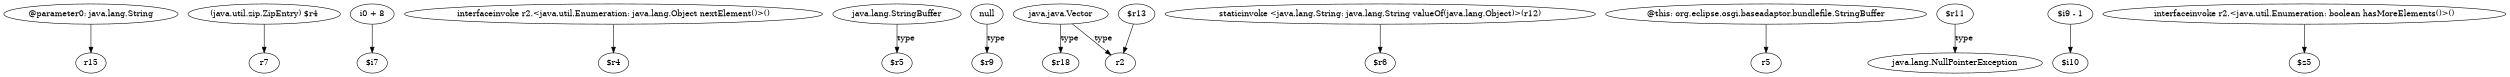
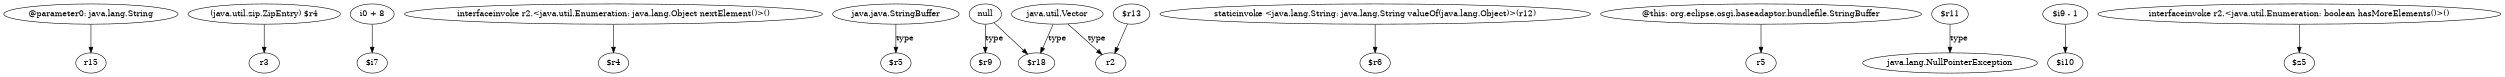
  digraph {
    n1 [label="@parameter0: java.lang.String"]
    n2 [label=r15]
    n3 [label="(java.util.zip.ZipEntry) $r4"]
-   n4 [label=r7]
+   n4 [label=r3]
    n5 [label="i0 + 8"]
    n6 [label="$i7"]
    n7 [label="interfaceinvoke r2.<java.util.Enumeration: java.lang.Object nextElement()>()"]
    n8 [label="$r4"]
-   n9 [label="java.lang.StringBuffer"]
+   n9 [label="java.java.StringBuffer"]
    n10 [label="$r5"]
    n11 [label="$r9"]
    n12 [label=null]
    n13 [label="$r18"]
-   n14 [label="java.java.Vector"]
+   n14 [label="java.util.Vector"]
    n15 [label=r2]
    n16 [label="$r13"]
    n17 [label="staticinvoke <java.lang.String: java.lang.String valueOf(java.lang.Object)>(r12)"]
    n18 [label="$r6"]
    n19 [label="@this: org.eclipse.osgi.baseadaptor.bundlefile.StringBuffer"]
    n20 [label=r5]
    n21 [label="java.lang.NullPointerException"]
    n22 [label="$r11"]
    n23 [label="$i9 - 1"]
    n24 [label="$i10"]
    n25 [label="interfaceinvoke r2.<java.util.Enumeration: boolean hasMoreElements()>()"]
    n26 [label="$z5"]
    n1 -> n2
    n3 -> n4
    n5 -> n6
    n7 -> n8
    n9 -> n10 [label=type]
    n12 -> n11 [label=type]
+   n12 -> n13
    n14 -> n13 [label=type]
    n14 -> n15 [label=type]
    n16 -> n15
    n17 -> n18
    n19 -> n20
    n22 -> n21 [label=type]
    n23 -> n24
    n25 -> n26
  }
